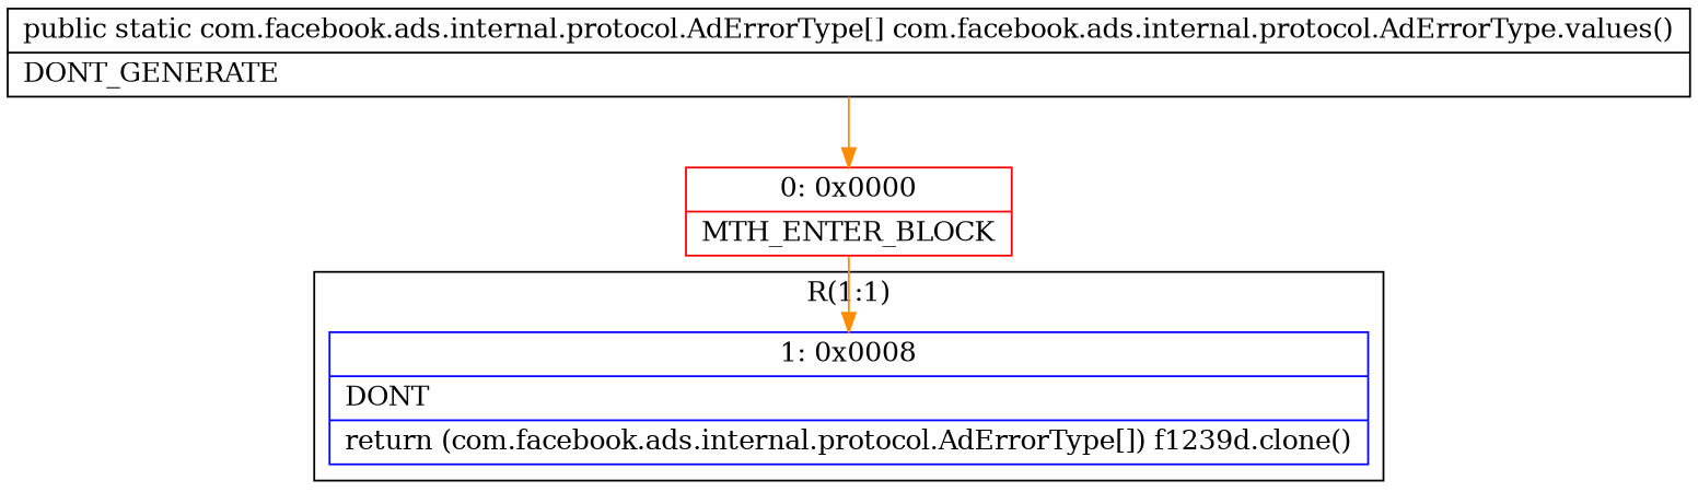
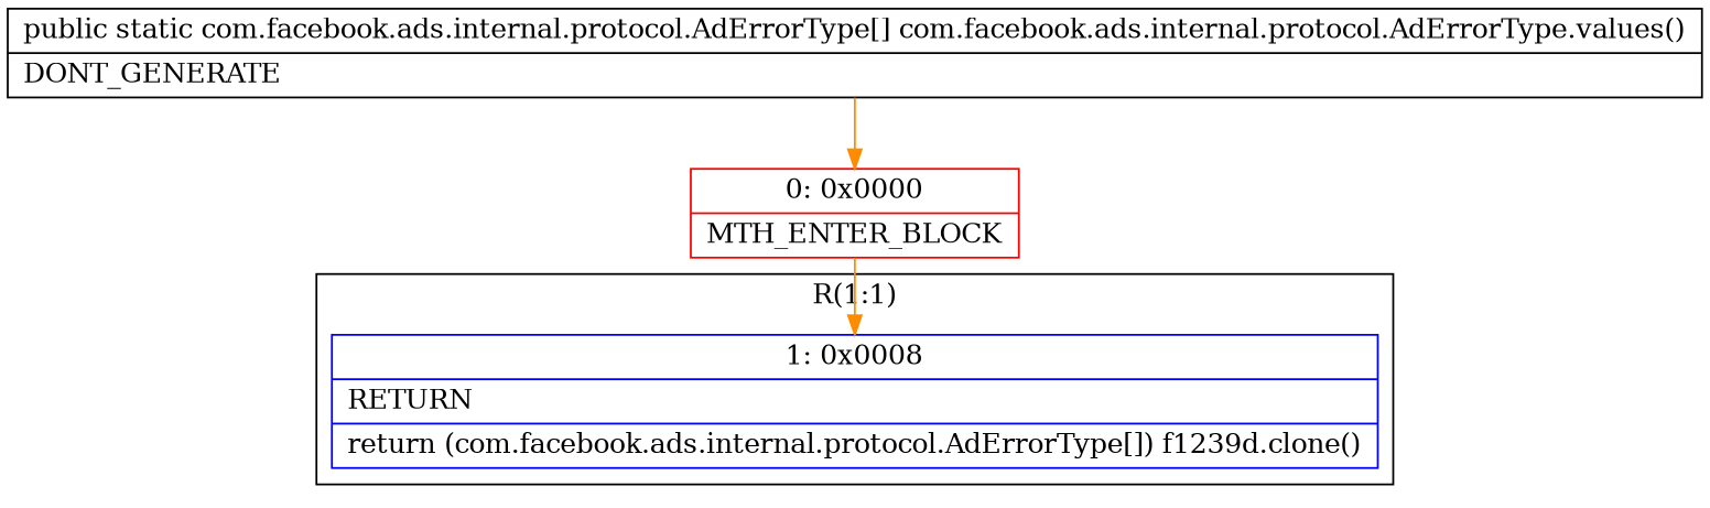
  digraph {
    node [shape=record]
    edge [color=darkorange arrowhead=normal]
-   n1 [color=blue label="{1\:\ 0x0008|DONT\l|return (com.facebook.ads.internal.protocol.AdErrorType[]) f1239d.clone()\l}"]
+   n1 [color=blue label="{1\:\ 0x0008|RETURN\l|return (com.facebook.ads.internal.protocol.AdErrorType[]) f1239d.clone()\l}"]
    n2 [color=red label="{0\:\ 0x0000|MTH_ENTER_BLOCK\l}"]
    n3 [label="{public static com.facebook.ads.internal.protocol.AdErrorType[] com.facebook.ads.internal.protocol.AdErrorType.values()  | DONT_GENERATE\l}"]
    subgraph cluster_1 {
      label="R(1:1)"
      n1
    }
    n2 -> n1
    n3 -> n2
  }
